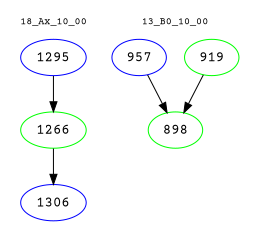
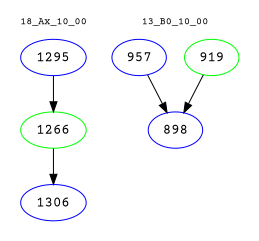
  digraph {
    fontname="Courier Prime"
    node [color=blue fontname="Courier Prime"]
    edge [color=black fontname="Courier Prime"]
    n1 [label=1295]
    n2 [color=green label=1266]
    n3 [label=1306]
    n4 [color=green label=919]
-   n5 [color=green label=898]
+   n5 [label=898]
    n6 [label=957]
    subgraph cluster_1 {
      color=white
      fontsize=10
      label="18_Ax_10_00"
      n1
      n2
      n3
    }
    subgraph cluster_2 {
      color=white
      fontsize=10
      label="13_B0_10_00"
      n4
      n5
      n6
    }
    n1 -> n2
    n2 -> n3
    n4 -> n5
    n6 -> n5
  }
